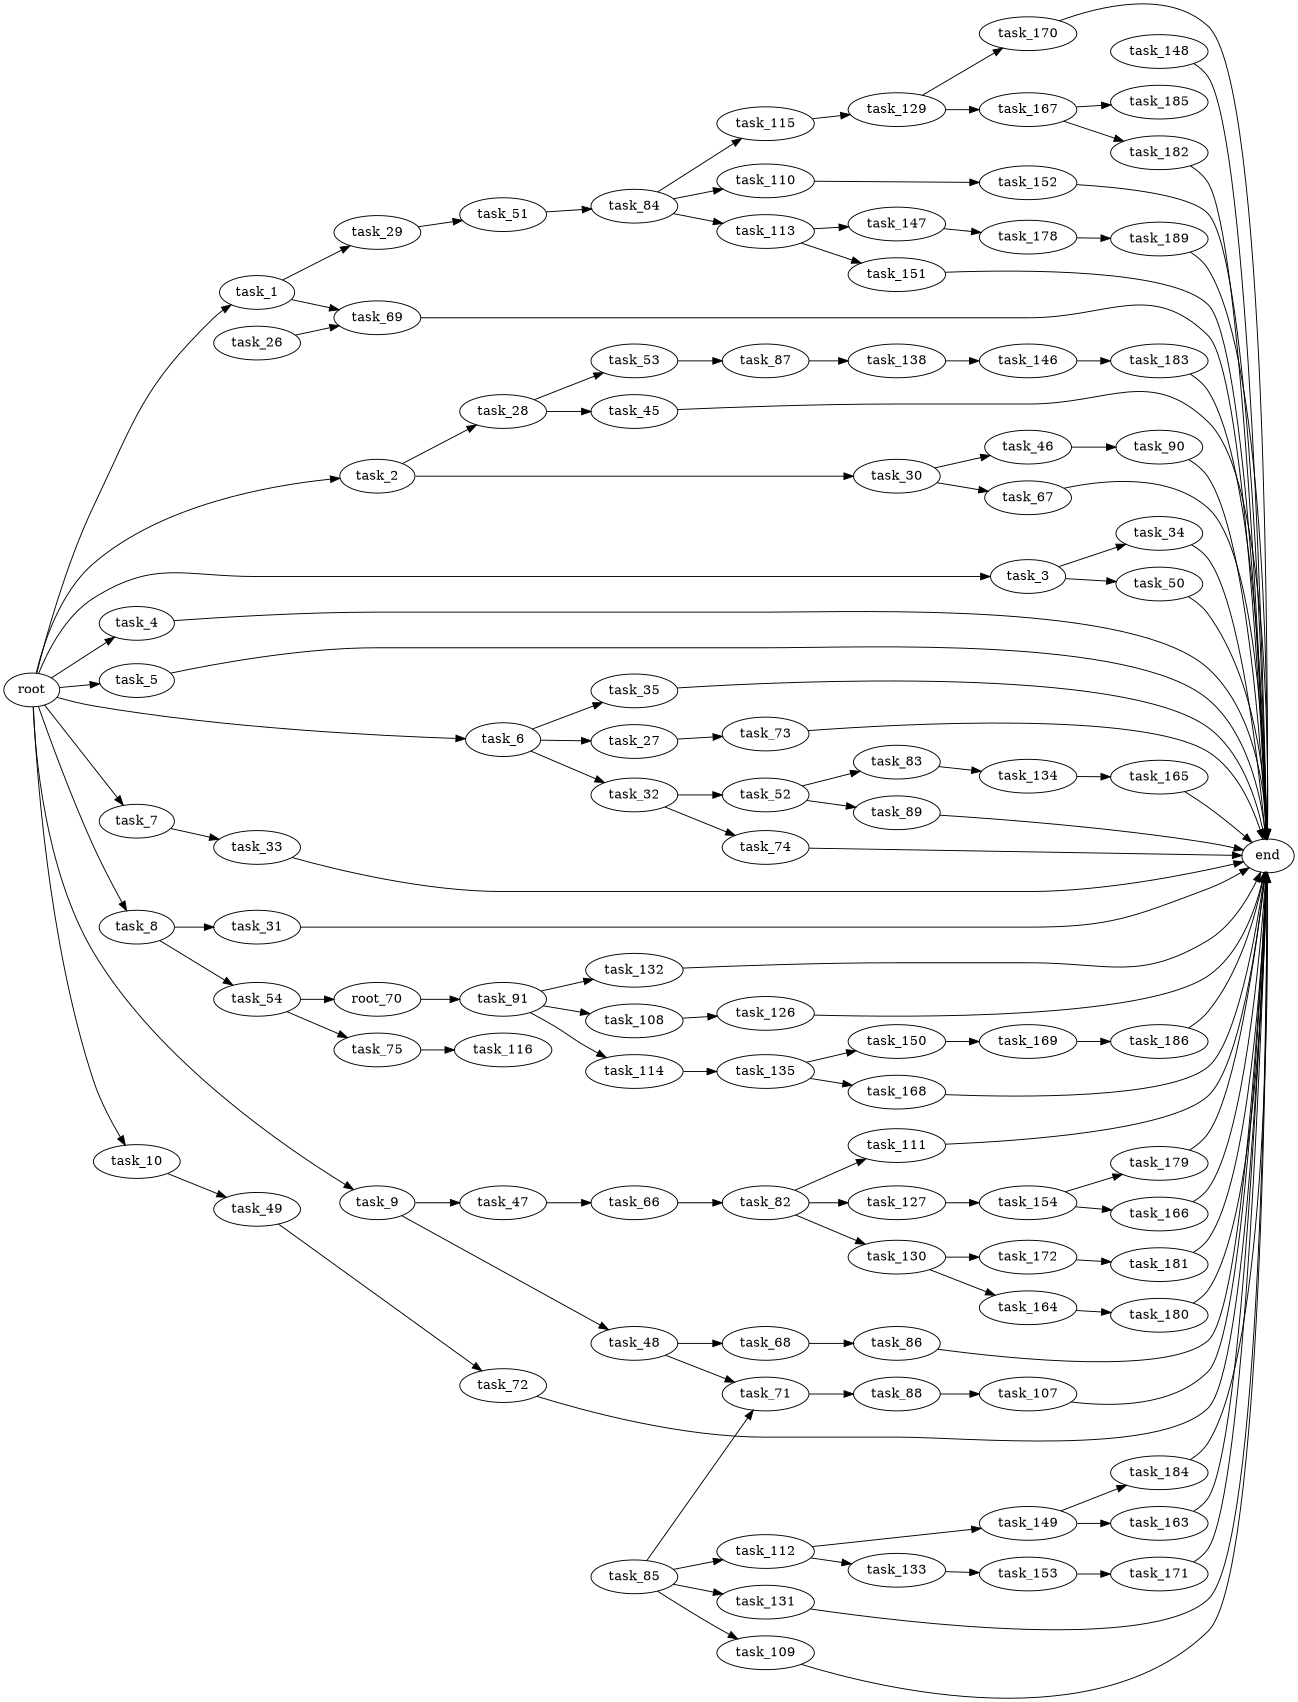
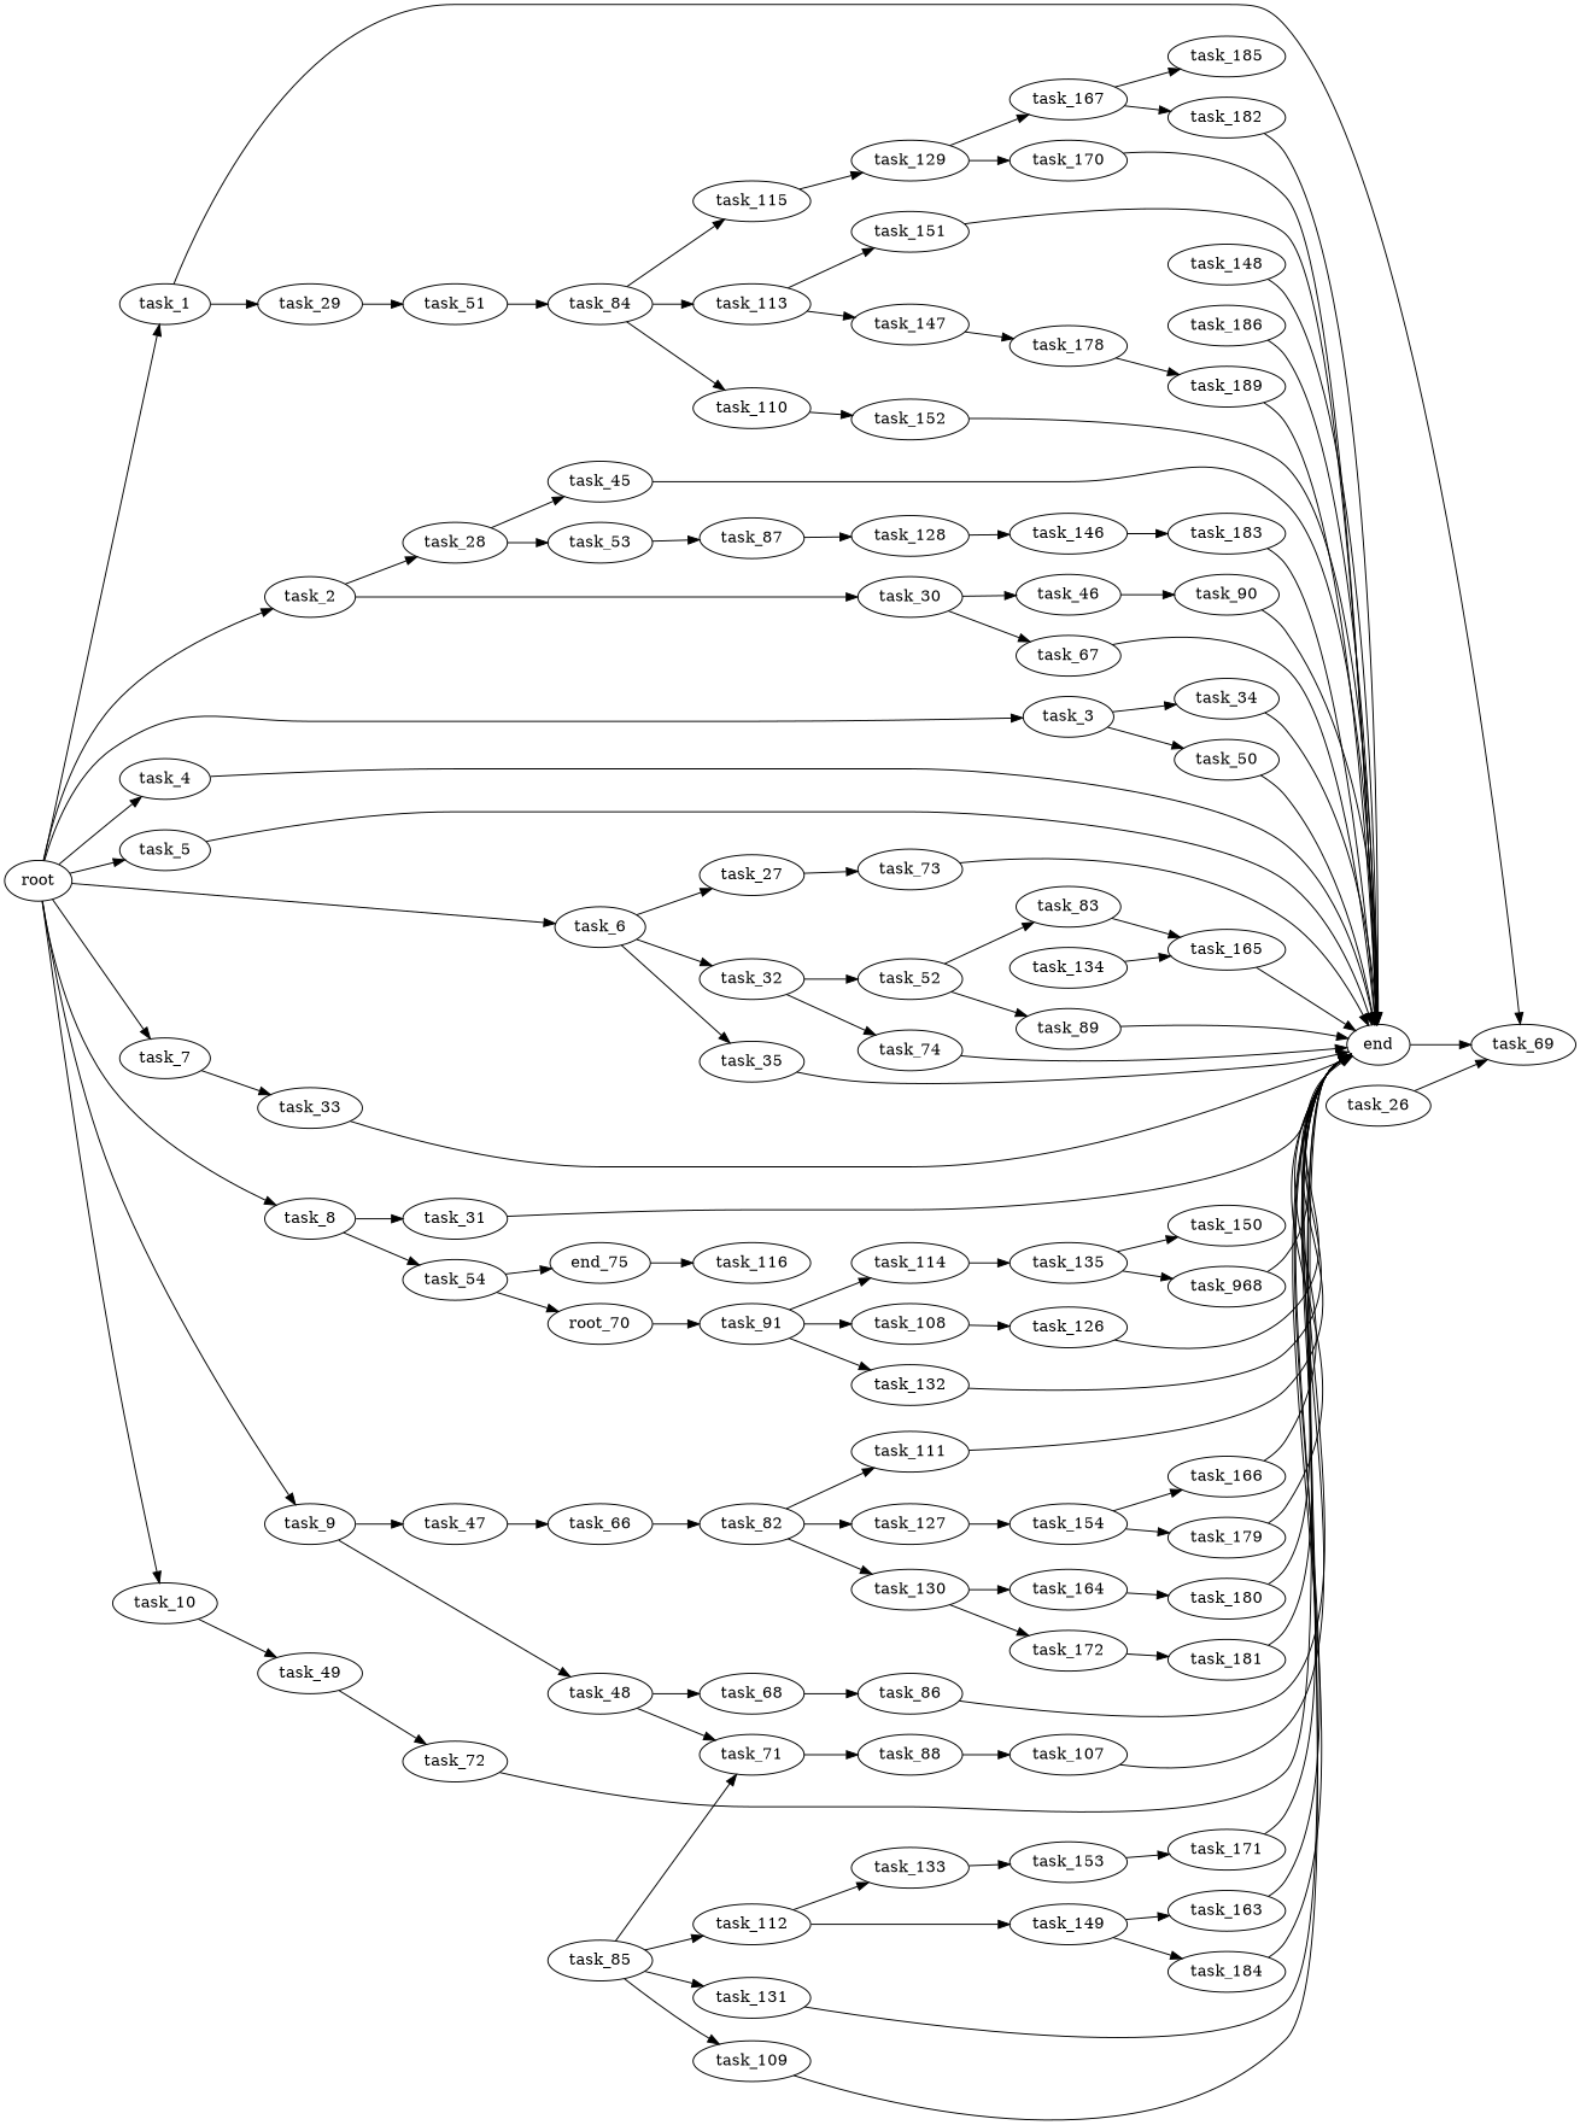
  digraph {
    rankdir=LR
    root
    task_1
    task_2
    task_3
    task_4
    task_5
    task_6
    task_7
    task_8
    task_9
    task_10
    task_29
    task_69
    task_28
    task_30
    task_34
    task_50
    end
    task_27
    task_32
    task_35
    task_33
    task_31
    task_54
    task_47
    task_48
    task_49
    task_26
    task_51
    task_45
    task_53
    task_46
    task_67
    task_73
    task_52
    task_74
    n37 [label=root_70]
-   task_75
+   task_75 [label=end_75]
    task_66
    task_68
    task_71
    task_72
    task_87
    task_84
    task_90
    task_83
    task_89
    task_82
    task_86
    task_88
    task_110
    task_113
    task_115
    task_134
-   task_128 [label=task_138]
+   task_128
    task_91
    task_116
    task_111
    task_127
    task_130
    task_108
    task_114
    task_132
    task_85
    task_109
    task_112
    task_131
    task_107
    task_154
    task_164
    task_172
    task_165
    task_152
    task_147
    task_151
    task_129
    task_133
    task_149
    task_146
    task_126
    task_135
    task_153
    task_163
    task_184
    task_178
    task_150
-   task_168
+   task_168 [label=task_968]
    task_167
    task_170
    task_148
    task_166
    task_179
    task_183
    task_182
    task_185
    task_180
    task_181
    task_171
-   task_169
    task_189
    task_186
    root -> task_1
    root -> task_2
    root -> task_3
    root -> task_4
    root -> task_5
    root -> task_6
    root -> task_7
    root -> task_8
    root -> task_9
    root -> task_10
    task_1 -> task_29
    task_1 -> task_69
    task_2 -> task_28
    task_2 -> task_30
    task_3 -> task_34
    task_3 -> task_50
    task_4 -> end
    task_5 -> end
    task_6 -> task_27
    task_6 -> task_32
    task_6 -> task_35
    task_7 -> task_33
    task_8 -> task_31
    task_8 -> task_54
    task_9 -> task_47
    task_9 -> task_48
    task_10 -> task_49
    task_29 -> task_51
-   task_69 -> end
+   end -> task_69
    task_28 -> task_45
    task_28 -> task_53
    task_30 -> task_46
    task_30 -> task_67
    task_34 -> end
    task_50 -> end
    task_27 -> task_73
    task_32 -> task_52
    task_32 -> task_74
    task_35 -> end
    task_33 -> end
    task_31 -> end
    task_54 -> n37
    task_54 -> task_75
    task_47 -> task_66
    task_48 -> task_68
    task_48 -> task_71
    task_49 -> task_72
    task_26 -> task_69
    task_51 -> task_84
    task_45 -> end
    task_53 -> task_87
    task_46 -> task_90
    task_67 -> end
    task_73 -> end
    task_52 -> task_83
    task_52 -> task_89
    task_74 -> end
    n37 -> task_91
    task_75 -> task_116
    task_66 -> task_82
    task_68 -> task_86
    task_71 -> task_88
    task_72 -> end
    task_87 -> task_128
    task_84 -> task_110
    task_84 -> task_113
    task_84 -> task_115
    task_90 -> end
-   task_83 -> task_134
+   task_83 -> task_165
    task_89 -> end
    task_82 -> task_111
    task_82 -> task_127
    task_82 -> task_130
    task_86 -> end
    task_88 -> task_107
    task_110 -> task_152
    task_113 -> task_147
    task_113 -> task_151
    task_115 -> task_129
    task_134 -> task_165
    task_128 -> task_146
    task_91 -> task_108
    task_91 -> task_114
    task_91 -> task_132
    task_111 -> end
    task_127 -> task_154
    task_130 -> task_164
    task_130 -> task_172
    task_108 -> task_126
    task_114 -> task_135
    task_132 -> end
    task_85 -> task_71
    task_85 -> task_109
    task_85 -> task_112
    task_85 -> task_131
    task_109 -> end
    task_112 -> task_133
    task_112 -> task_149
    task_131 -> end
    task_107 -> end
    task_154 -> task_166
    task_154 -> task_179
    task_164 -> task_180
    task_172 -> task_181
    task_165 -> end
    task_152 -> end
    task_147 -> task_178
    task_151 -> end
    task_129 -> task_167
    task_129 -> task_170
    task_133 -> task_153
    task_149 -> task_163
    task_149 -> task_184
    task_146 -> task_183
    task_126 -> end
    task_135 -> task_150
    task_135 -> task_168
    task_153 -> task_171
    task_163 -> end
    task_184 -> end
    task_178 -> task_189
-   task_150 -> task_169
    task_168 -> end
    task_167 -> task_182
    task_167 -> task_185
    task_170 -> end
    task_148 -> end
    task_166 -> end
    task_179 -> end
    task_183 -> end
    task_182 -> end
    task_180 -> end
    task_181 -> end
    task_171 -> end
-   task_169 -> task_186
    task_189 -> end
    task_186 -> end
  }
